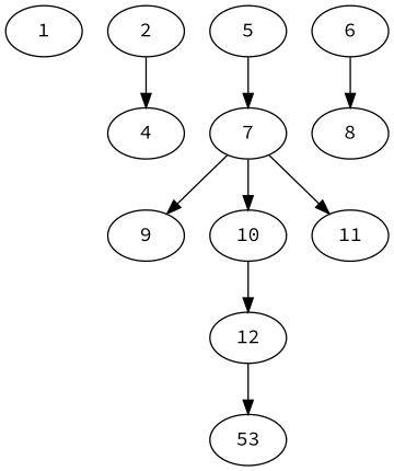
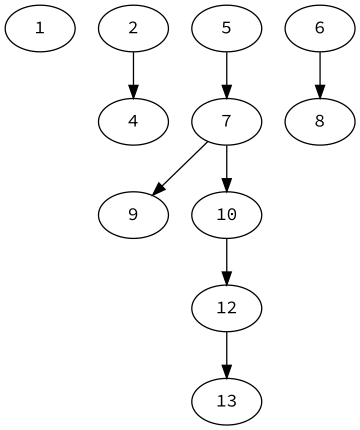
  digraph {
    fontname="Source Code Pro"
    node [alpha=0.08 fontname="Source Code Pro"]
    edge [fontname="Source Code Pro"]
    1 [alpha=0.11 expect_size=260190331077757]
    2 [expect_size=75920222708962320]
    4 [alpha=0.15 expect_size=68650604182334603264]
    5 [alpha=0.02 expect_size=273540053516561678336]
    7 [alpha=0.07 expect_size=243297904526817024]
    9 [alpha=0.06 expect_size=12826303006456162]
    10 [expect_size=75791311483522464]
-   11 [alpha=0.15 expect_size=19872302751283232]
    6 [alpha=0.16 expect_size=11755417752265800]
    8 [alpha=0.14 expect_size=5952928316571125]
    12 [alpha=0.13 expect_size=110767370002914869248]
-   13 [alpha=0.09 expect_size=73209594887936688 label=53]
+   13 [alpha=0.09 expect_size=73209594887936688]
    2 -> 4
    5 -> 7
    7 -> 9
    7 -> 10
-   7 -> 11
    10 -> 12
    6 -> 8
    12 -> 13
  }
